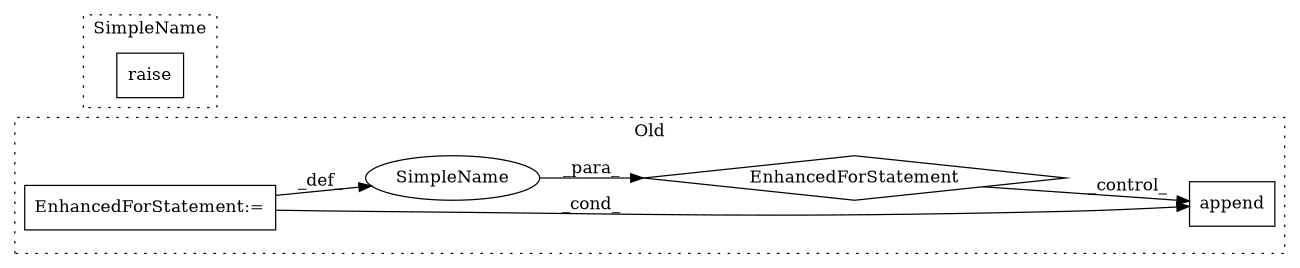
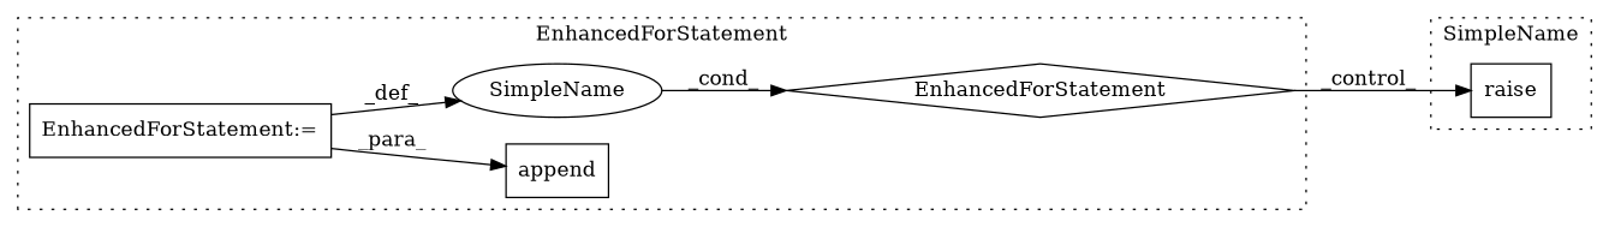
  digraph {
    rankdir=LR
    node [a=32 shape=box]
    n1 [l="7,1" label=append s="1474,1530"]
    n2 [a=70 l="81,2" label=EnhancedForStatement s="789,1266" shape=diamond]
    n3 [a=42 l=5 label=SimpleName s=882 shape=ellipse]
    n4 [a=7 l=99 label="EnhancedForStatement:=" s=1164]
    n5 [l=7 label=raise s=2378]
    subgraph cluster_1 {
-     label=Old
+     label=EnhancedForStatement
      style=dotted
      n1
      n2
      n3
      n4
    }
    subgraph cluster_2 {
      label=SimpleName
      style=dotted
      n5
    }
-   n2 -> n1 [label=_control_]
-   n3 -> n2 [label=_para_]
-   n4 -> n1 [label=_cond_]
+   n2 -> n5 [label=_control_]
+   n3 -> n2 [label=_cond_]
+   n4 -> n1 [label=_para_]
    n4 -> n3 [label=_def_]
  }
